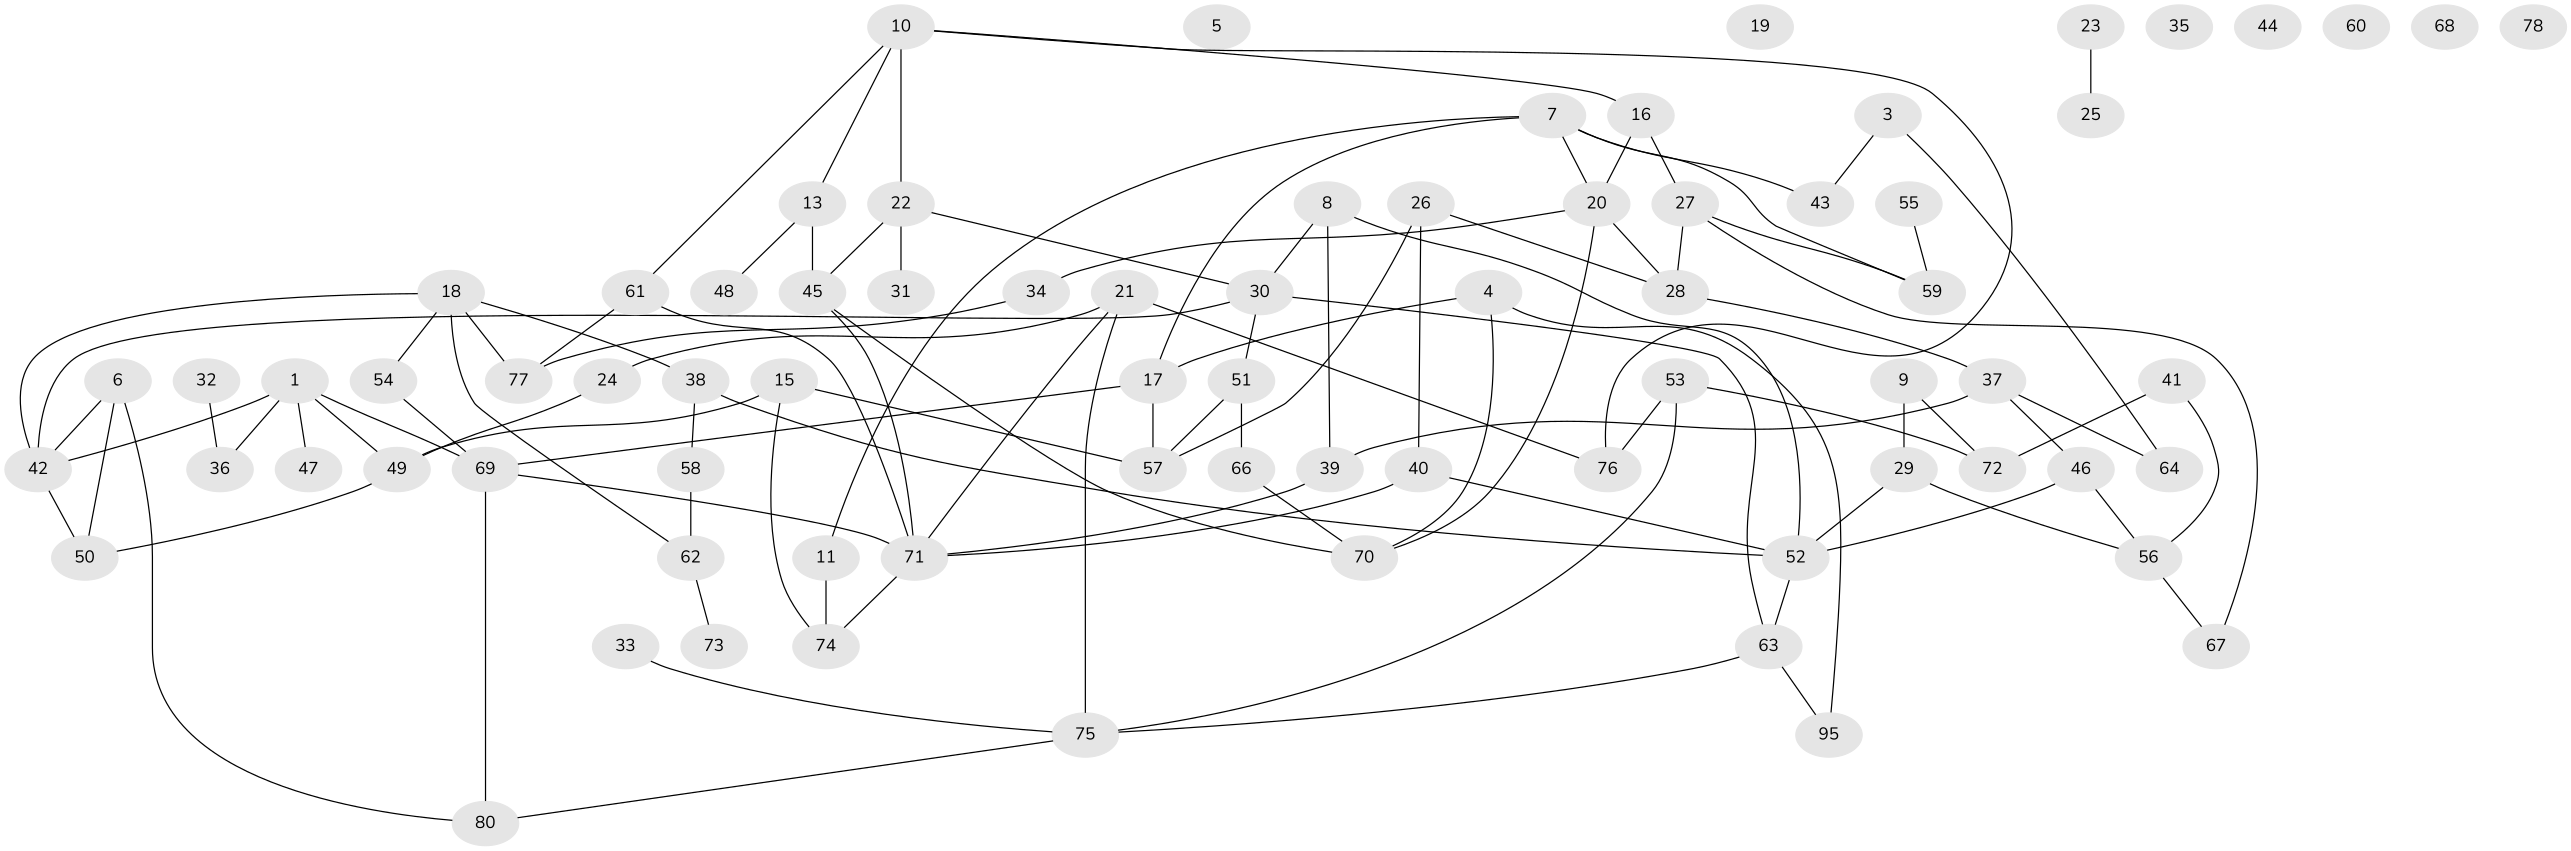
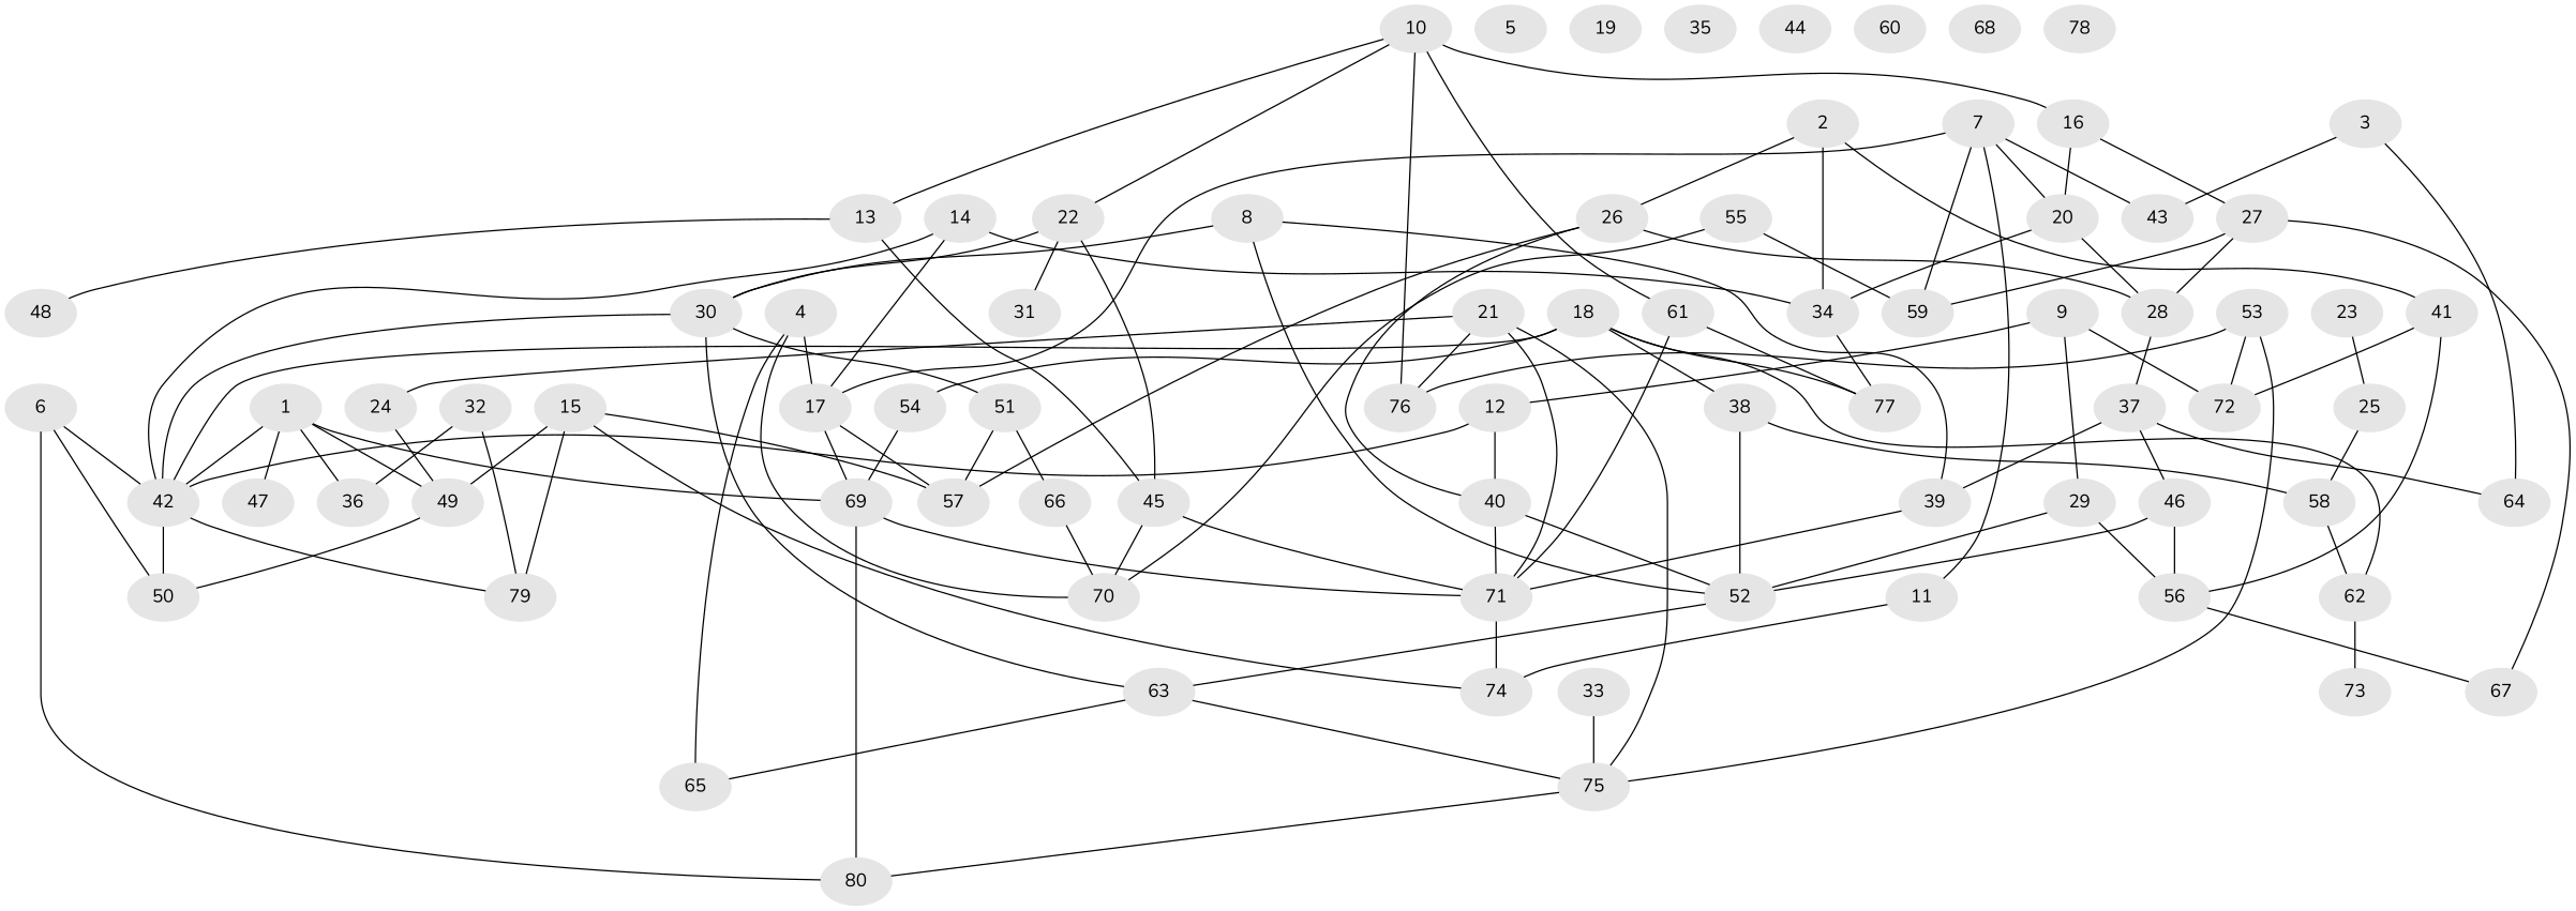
  graph {
    fontname=Nunito
    node [color=gray90 fontname=Nunito style=filled]
    edge [fontname=Nunito]
    1
    36
    42
    47
    49
    69
    50
+   79
    80
    71
+   2
    26
    34
    41
    40
    57
    28
    77
    72
    56
    3
    43
    64
    4
    17
-   65 [label=95]
+   65
    70
    5
    6
    7
    11
    20
    59
    74
    8
    30
    39
    52
    51
    63
    9
+   12
    29
    10
    13
    16
    22
    61
    76
    45
    48
    27
    31
+   14
    15
    67
    18
    38
    54
    62
    58
    73
    19
    37
    21
    24
    75
    23
    25
    46
    66
    32
    33
    35
    44
    53
    55
    60
    68
    78
    1 -- 36
    1 -- 42
    1 -- 47
    1 -- 49
    1 -- 69
    42 -- 50
+   42 -- 79
    49 -- 50
    69 -- 80
    69 -- 71
    71 -- 74
+   2 -- 26
+   2 -- 34
+   2 -- 41
    26 -- 40
    26 -- 57
    26 -- 28
    34 -- 77
    41 -- 72
    41 -- 56
    40 -- 71
    40 -- 52
    28 -- 37
    56 -- 67
    3 -- 43
    3 -- 64
    4 -- 17
    4 -- 65
    4 -- 70
    17 -- 69
    17 -- 57
    6 -- 42
    6 -- 50
    6 -- 80
    7 -- 43
    7 -- 17
    7 -- 11
    7 -- 20
    7 -- 59
    11 -- 74
    20 -- 34
    20 -- 28
-   20 -- 70
+   55 -- 70
    8 -- 30
    8 -- 39
    8 -- 52
    30 -- 42
    30 -- 51
    30 -- 63
    39 -- 71
    52 -- 63
    51 -- 57
    51 -- 66
    63 -- 65
    63 -- 75
    9 -- 72
+   9 -- 12
    9 -- 29
+   12 -- 42
+   12 -- 40
    29 -- 56
    29 -- 52
    10 -- 13
    10 -- 16
    10 -- 22
    10 -- 61
    10 -- 76
    13 -- 45
    13 -- 48
    16 -- 20
    16 -- 27
    22 -- 30
    22 -- 45
    22 -- 31
    61 -- 71
    61 -- 77
    45 -- 71
    45 -- 70
    27 -- 28
    27 -- 59
    27 -- 67
+   14 -- 42
+   14 -- 34
+   14 -- 17
    15 -- 49
+   15 -- 79
    15 -- 57
    15 -- 74
    18 -- 42
    18 -- 77
    18 -- 38
    18 -- 54
    18 -- 62
    38 -- 52
    38 -- 58
    54 -- 69
    62 -- 73
    58 -- 62
    37 -- 64
    37 -- 39
    37 -- 46
    21 -- 71
    21 -- 76
    21 -- 24
    21 -- 75
    24 -- 49
    75 -- 80
    23 -- 25
+   25 -- 58
    46 -- 56
    46 -- 52
    66 -- 70
    32 -- 36
+   32 -- 79
    33 -- 75
    53 -- 72
    53 -- 76
    53 -- 75
    55 -- 59
  }
